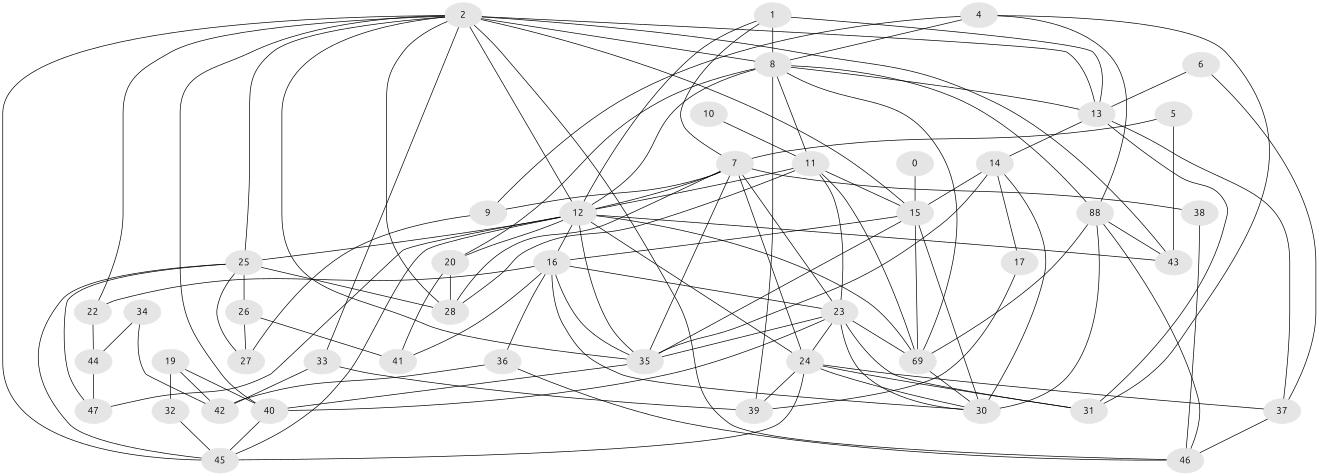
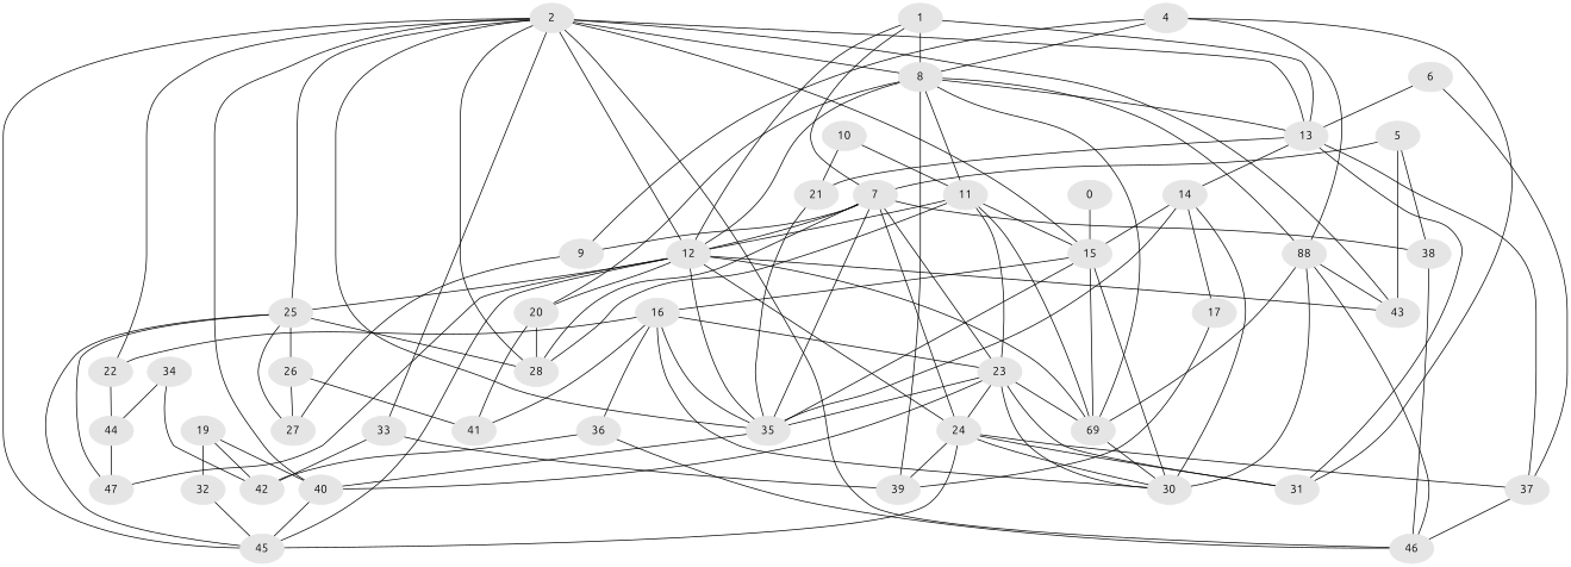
  graph {
    fontname=Ubuntu
    node [color=gray90 fontname=Ubuntu style=filled]
    edge [fontname=Ubuntu weight=1.0]
    1
    7
    8
    12
    13
    28
    35
    38
    9
    23
    24
    n12 [label=88]
    11
    20
    n15 [label=69]
    39
    25
    43
    45
    16
    47
    31
    37
+   21
    14
    2
    15
    22
    33
    40
    46
    30
    44
    27
    26
    42
    n37 [label=0]
    4
    5
    6
    41
    10
    36
    17
    19
    32
    34
    1 -- 7
    1 -- 8 [weight=3.0]
    1 -- 12
    1 -- 13
    7 -- 12
    7 -- 28
    7 -- 35 [weight=2.0]
    7 -- 38
    7 -- 9
    7 -- 23
    7 -- 24
    8 -- 12
    8 -- 13
    8 -- n12
    8 -- 11
    8 -- 20 [weight=2.0]
    8 -- n15
    8 -- 39
    12 -- 35
    12 -- 24 [weight=2.0]
    12 -- 20
    12 -- n15
    12 -- 25
    12 -- 43
    12 -- 45
-   12 -- 16
    12 -- 47
    13 -- 31
    13 -- 37
+   13 -- 21
    13 -- 14
    35 -- 40
    38 -- 46
    9 -- 27
    23 -- 35 [weight=2.0]
    23 -- 24 [weight=2.0]
    23 -- n15
    23 -- 31
    23 -- 40
    23 -- 30
    24 -- 39
    24 -- 45
    24 -- 31
    24 -- 37
    24 -- 30
    n12 -- n15
    n12 -- 43
    n12 -- 46
    n12 -- 30
    11 -- 12 [weight=2.0]
    11 -- 28
    11 -- 23 [weight=2.0]
    11 -- n15
    11 -- 15
    20 -- 28
    20 -- 41
    n15 -- 30
    25 -- 28
    25 -- 45
    25 -- 47
    25 -- 27
    25 -- 26
    16 -- 35
    16 -- 23
    16 -- 22 [weight=2.0]
    16 -- 30
    16 -- 41
    16 -- 36
    37 -- 46
+   21 -- 35
    14 -- 35
    14 -- 15
    14 -- 30
    14 -- 17
    2 -- 8
    2 -- 12 [weight=2.0]
    2 -- 13 [weight=2.0]
    2 -- 28
    2 -- 35
    2 -- 25 [weight=2.0]
    2 -- 43
    2 -- 45
    2 -- 15
    2 -- 22
    2 -- 33
    2 -- 40
    2 -- 46
    15 -- 35
    15 -- n15
    15 -- 16
    15 -- 30 [weight=3.0]
    22 -- 44
    33 -- 39
    33 -- 42
    40 -- 45
    44 -- 47
    26 -- 27
    26 -- 41
    n37 -- 15 [weight=2.0]
    4 -- 8
    4 -- 9
    4 -- n12
    4 -- 31
    5 -- 7
+   5 -- 38
    5 -- 43
    6 -- 13
    6 -- 37
    10 -- 11
+   10 -- 21
    36 -- 46
    36 -- 42
    17 -- 39
    19 -- 40
    19 -- 42
    19 -- 32
    32 -- 45
    34 -- 44
    34 -- 42
  }
